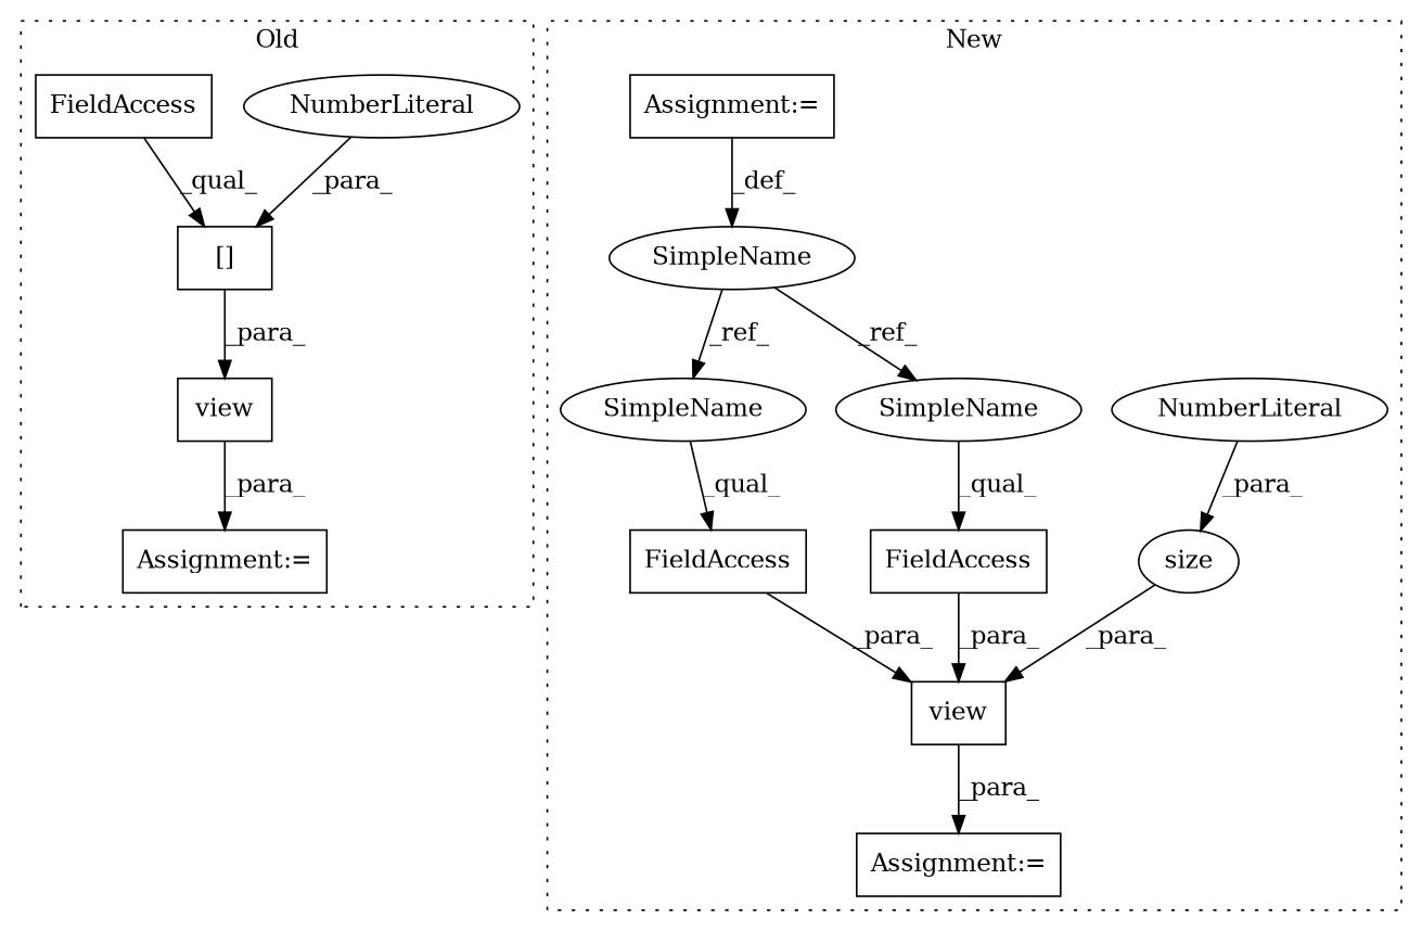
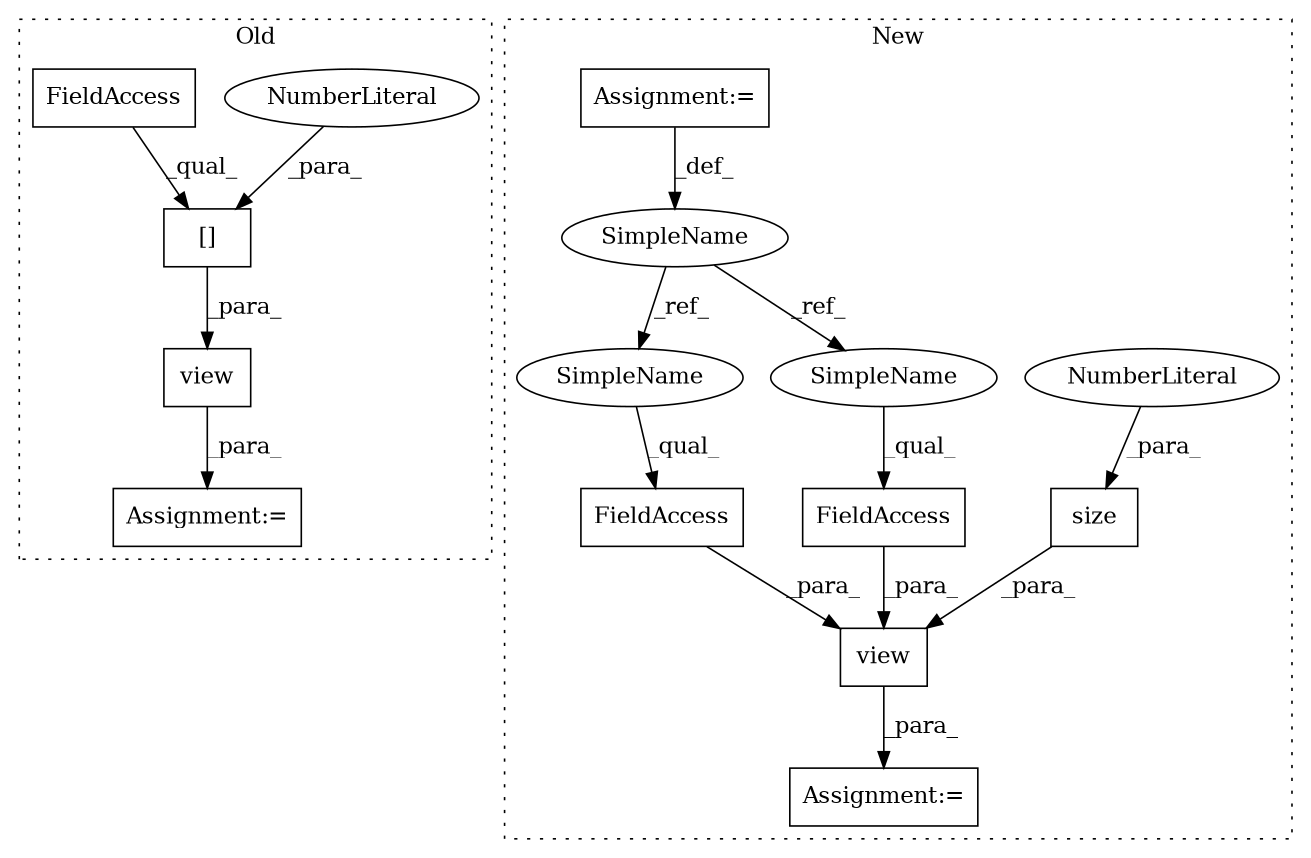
  digraph {
    node [a=32 l=1 s=2615 shape=box]
    n1 [l="5,1" label=view s="2596,2647"]
    n2 [a=7 label="Assignment:=" s=2591]
    n3 [a=2 l="10,1" label="[]" s="2601,2612"]
    n4 [a=34 label=NumberLiteral s=2611 shape=ellipse]
    n5 [a=22 l=9 label=FieldAccess s=2601]
-   n6 [l="5,1" label=size s="2594,2600" shape=ellipse]
+   n6 [l="5,1" label=size s="2594,2600"]
    n7 [a=7 label="Assignment:=" s=2580]
    n8 [a=34 label=NumberLiteral s=2599 shape=ellipse]
    n9 [l="5,1" label=view s="2585,2640"]
    n10 [a=22 l=12 label=FieldAccess]
    n11 [a=42 l=3 label=SimpleName s=2448 shape=ellipse]
    n12 [a=22 l=12 label=FieldAccess s=2602]
    n13 [a=7 l=3 label="Assignment:=" s=2448]
    n14 [a=42 l=3 label=SimpleName s=2602 shape=ellipse]
    n15 [a=42 l=3 label=SimpleName shape=ellipse]
    subgraph cluster_1 {
      label=Old
      style=dotted
      n1
      n2
      n3
      n4
      n5
    }
    subgraph cluster_2 {
      label=New
      style=dotted
      n6
      n7
      n8
      n9
      n10
      n11
      n12
      n13
      n14
      n15
    }
    n1 -> n2 [label=_para_]
    n3 -> n1 [label=_para_]
    n4 -> n3 [label=_para_]
    n5 -> n3 [label=_qual_]
    n6 -> n9 [label=_para_]
    n8 -> n6 [label=_para_]
    n9 -> n7 [label=_para_]
    n10 -> n9 [label=_para_]
    n11 -> n14 [label=_ref_]
    n11 -> n15 [label=_ref_]
    n12 -> n9 [label=_para_]
    n13 -> n11 [label=_def_]
    n14 -> n12 [label=_qual_]
    n15 -> n10 [label=_qual_]
  }
